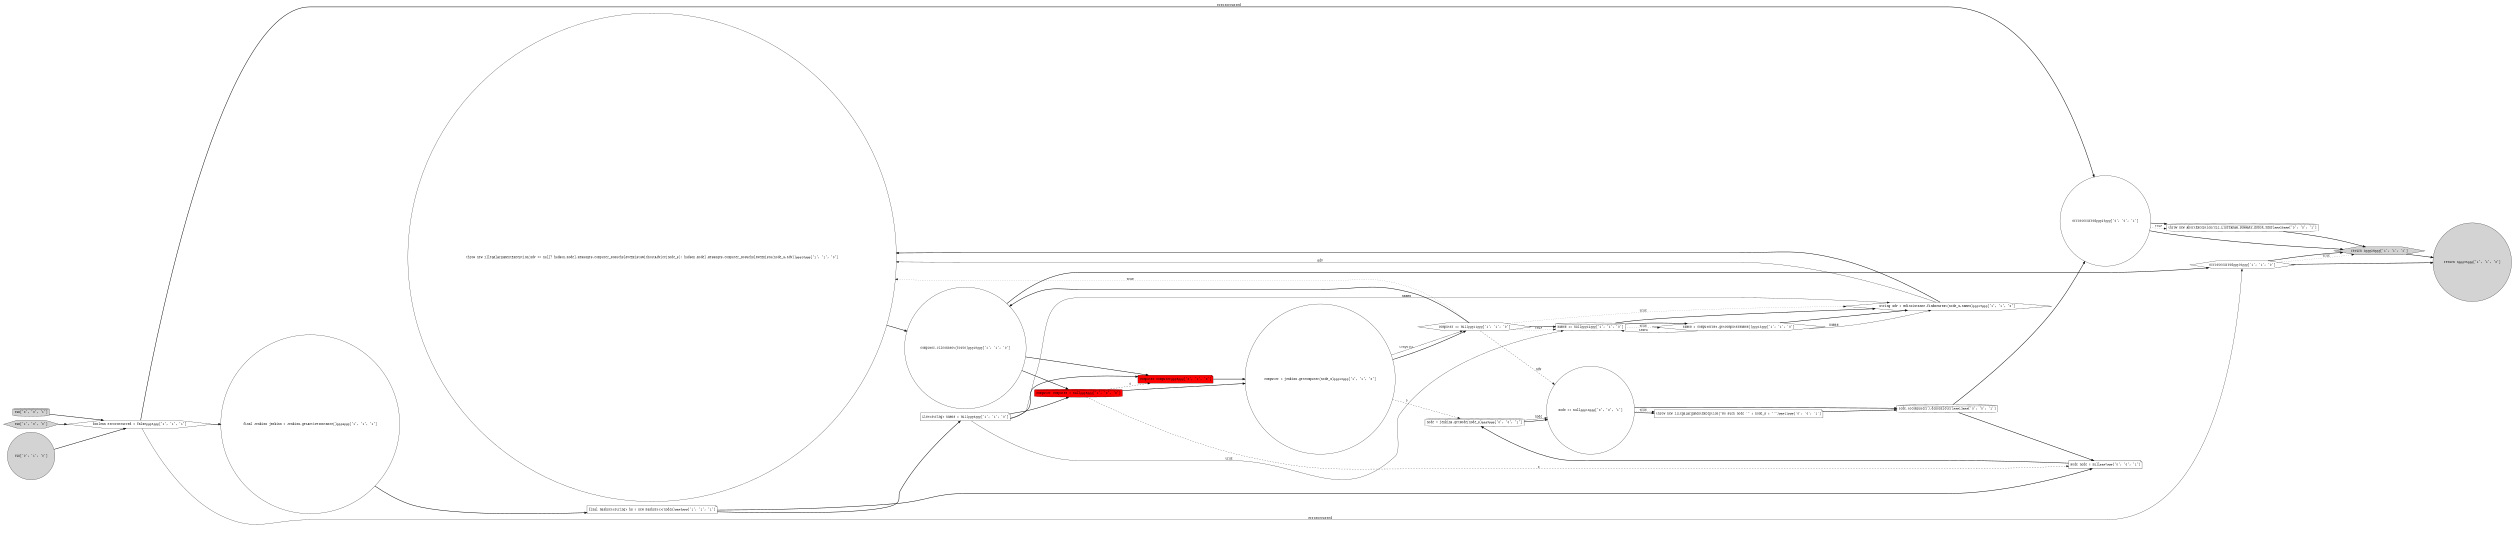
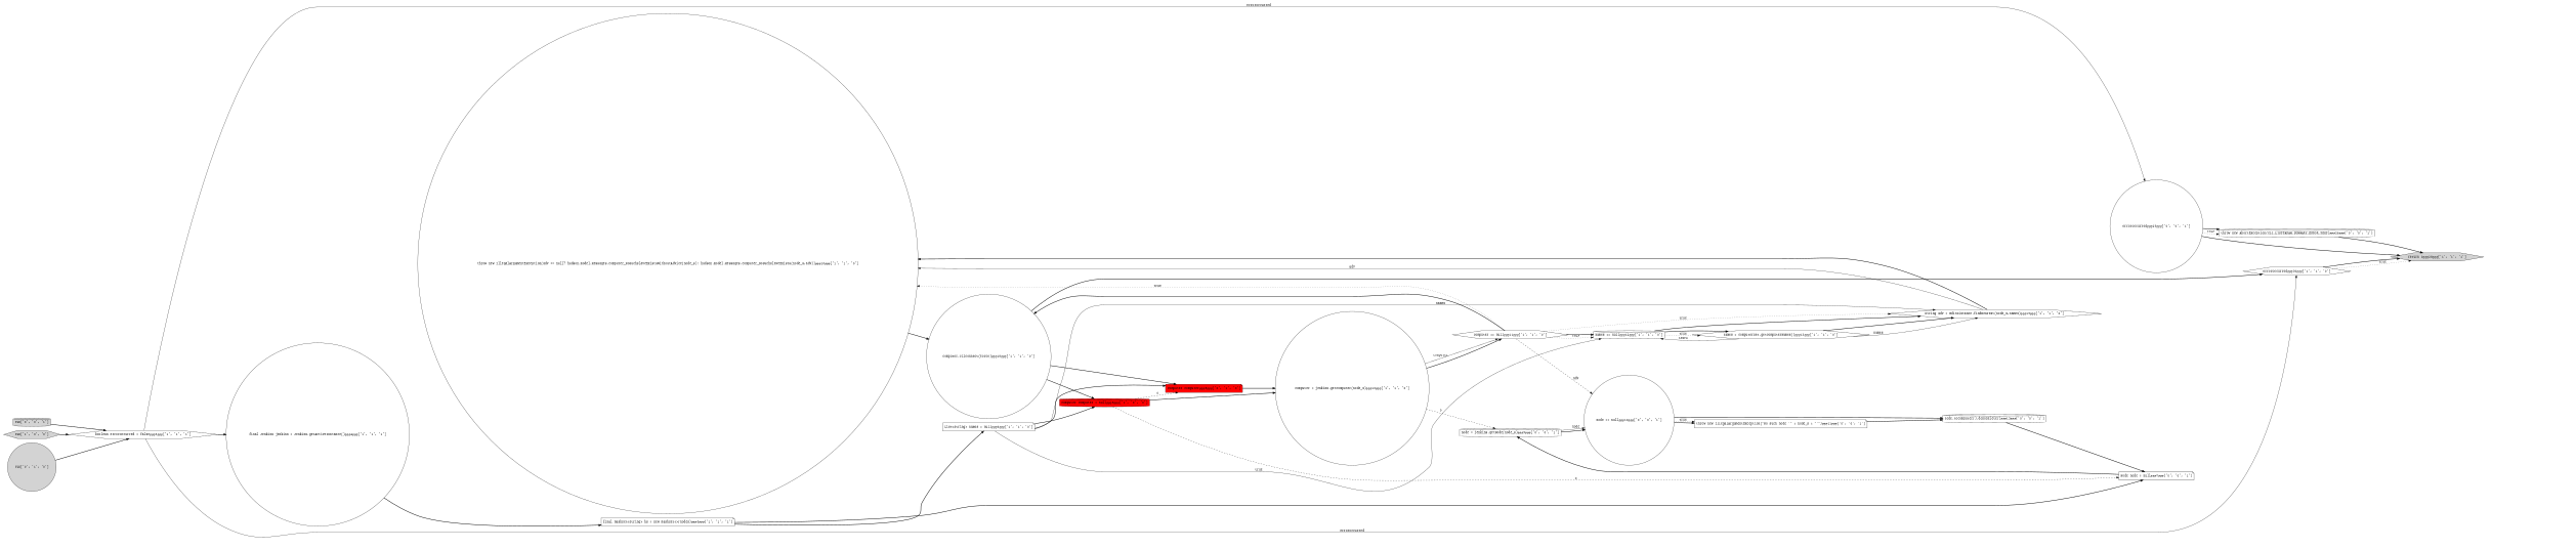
  digraph {
    fontname="Courier Prime"
    rankdir=LR
    node [fillcolor=white fontname="Courier Prime" shape=circle style=filled]
    edge [fontname="Courier Prime" style=bold]
    n1 [label="throw new IllegalArgumentException(adv == null? hudson.model.Messages.Computer_NoSuchSlaveExistsWithoutAdvice(node_s): hudson.model.Messages.Computer_NoSuchSlaveExists(node_s,adv))@@@16@@@['1', '1', '0']"]
    n2 [label="computer.cliConnect(force)@@@18@@@['1', '1', '0']"]
    n3 [fillcolor=red label="Computer computer@@@8@@@['0', '1', '0']" shape=note]
    n4 [fillcolor=red label="Computer computer = null@@@8@@@['1', '0', '0']" shape=cylinder]
    n5 [label="errorOccurred@@@30@@@['1', '1', '0']" shape=hexagon]
    n6 [label="node = jenkins.getNode(node_s)@@@9@@@['0', '0', '1']" shape=cylinder]
    n7 [label="node == null@@@10@@@['0', '0', '1']"]
    n8 [label="node.toComputer().doDoDelete()@@@13@@@['0', '0', '1']" shape=cylinder]
    n9 [label="throw new IllegalArgumentException(\"No such node '\" + node_s + \"'\")@@@11@@@['0', '0', '1']" shape=note]
    n10 [label="throw new AbortException(CLI_LISTPARAM_SUMMARY_ERROR_TEXT)@@@26@@@['0', '0', '1']" shape=cylinder]
    n11 [fillcolor=lightgray label="return 0@@@28@@@['1', '1', '1']" shape=hexagon]
-   n12 [fillcolor=lightgray label="return 0@@@33@@@['1', '1', '0']"]
    n13 [fillcolor=lightgray label="run['0', '0', '1']" shape=cylinder]
    n14 [label="boolean errorOccurred = false@@@3@@@['1', '1', '1']" shape=hexagon]
    n15 [label="errorOccurred@@@25@@@['0', '0', '1']"]
    n16 [label="final Jenkins jenkins = Jenkins.getActiveInstance()@@@4@@@['1', '1', '1']"]
    n17 [label="List<String> names = null@@@6@@@['1', '1', '0']" shape=note]
    n18 [label="String adv = EditDistance.findNearest(node_s,names)@@@15@@@['1', '1', '0']" shape=hexagon]
    n19 [label="names == null@@@12@@@['1', '1', '0']" shape=cylinder]
    n20 [label="names = ComputerSet.getComputerNames()@@@13@@@['1', '1', '0']" shape=hexagon]
    n21 [label="computer = jenkins.getComputer(node_s)@@@10@@@['1', '1', '0']"]
    n22 [label="Node node = null@@@7@@@['0', '0', '1']" shape=note]
    n23 [fillcolor=lightgray label="run['1', '0', '0']" shape=hexagon]
    n24 [label="final HashSet<String> hs = new HashSet<>(nodes)@@@5@@@['1', '1', '1']" shape=note]
    n25 [label="computer == null@@@11@@@['1', '1', '0']" shape=hexagon]
    n26 [fillcolor=lightgray label="run['0', '1', '0']"]
    n1 -> n2
    n2 -> n3
    n2 -> n4
    n2 -> n5
    n3 -> n21
    n4 -> n3 [label=0 style=dashed]
    n4 -> n21
    n4 -> n22 [label=0 style=dashed]
    n5 -> n11 [label=true style=dotted]
    n5 -> n11
-   n5 -> n12
    n6 -> n7 [label="node" style=solid]
    n6 -> n7
    n7 -> n8
    n7 -> n9 [label=true style=dotted]
    n7 -> n9
-   n8 -> n15
    n8 -> n22
    n9 -> n8
    n10 -> n11
-   n11 -> n12
    n13 -> n14
    n14 -> n5 [label=errorOccurred style=solid]
-   n14 -> n15 [label=errorOccurred]
+   n14 -> n15 [label=errorOccurred style=solid]
    n14 -> n16
    n15 -> n10
    n15 -> n10 [label=true style=dotted]
    n15 -> n11
    n16 -> n24
    n17 -> n3
    n17 -> n4
    n17 -> n18 [label=names style=solid]
    n17 -> n19 [label=true style=solid]
    n18 -> n1
    n18 -> n1 [label=adv style=solid]
    n19 -> n18
    n19 -> n20
    n19 -> n20 [label=true style=dotted]
    n20 -> n18 [label=names style=solid]
    n20 -> n18
    n20 -> n19 [label=names style=solid]
    n21 -> n6 [label=0 style=dashed]
    n21 -> n25 [label=computer style=solid]
    n21 -> n25
    n22 -> n6
    n23 -> n14
    n24 -> n17
    n24 -> n22
    n25 -> n1 [label=true style=dotted]
    n25 -> n2
    n25 -> n7 [label=adv style=dashed]
    n25 -> n18 [label=true style=dotted]
    n25 -> n19 [label=true style=dotted]
    n25 -> n19
    n26 -> n14
  }
